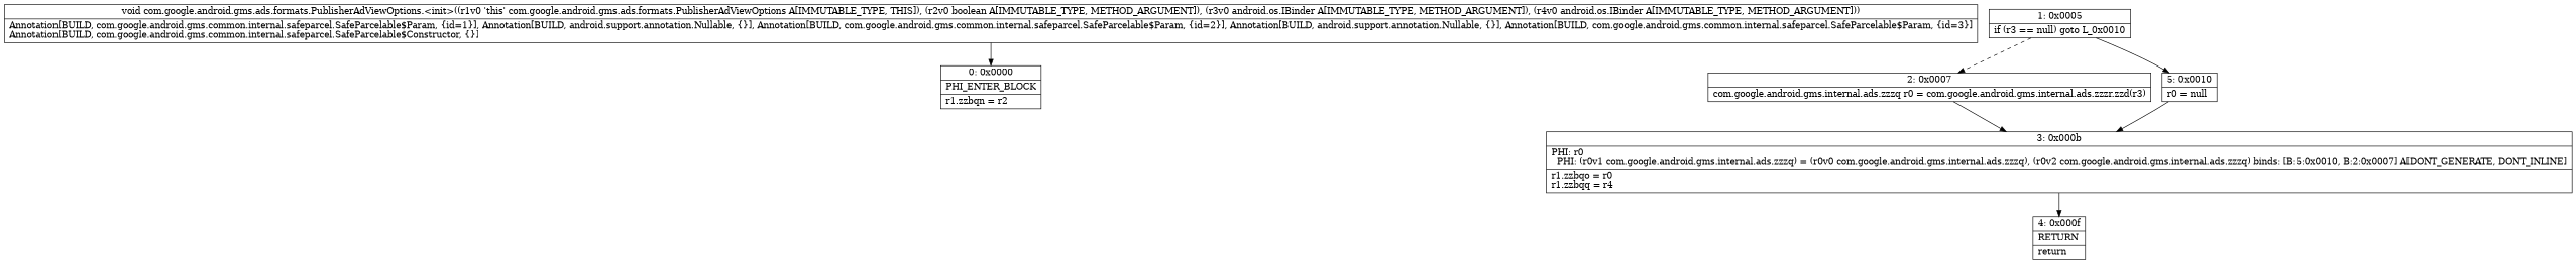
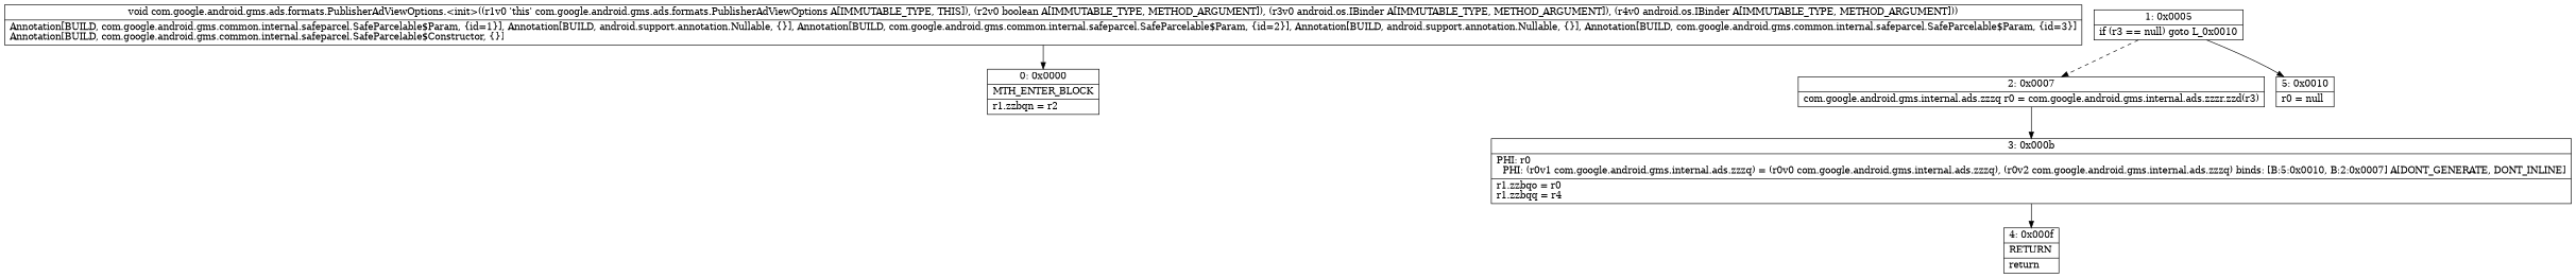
  digraph {
    node [shape=record]
-   n1 [label="{0\:\ 0x0000|PHI_ENTER_BLOCK\l|r1.zzbqn = r2\l}"]
+   n1 [label="{0\:\ 0x0000|MTH_ENTER_BLOCK\l|r1.zzbqn = r2\l}"]
    n2 [label="{1\:\ 0x0005|if (r3 == null) goto L_0x0010\l}"]
    n3 [label="{2\:\ 0x0007|com.google.android.gms.internal.ads.zzzq r0 = com.google.android.gms.internal.ads.zzzr.zzd(r3)\l}"]
    n4 [label="{5\:\ 0x0010|r0 = null\l}"]
    n5 [label="{3\:\ 0x000b|PHI: r0 \l  PHI: (r0v1 com.google.android.gms.internal.ads.zzzq) = (r0v0 com.google.android.gms.internal.ads.zzzq), (r0v2 com.google.android.gms.internal.ads.zzzq) binds: [B:5:0x0010, B:2:0x0007] A[DONT_GENERATE, DONT_INLINE]\l|r1.zzbqo = r0\lr1.zzbqq = r4\l}"]
    n6 [label="{4\:\ 0x000f|RETURN\l|return\l}"]
    n7 [label="{void com.google.android.gms.ads.formats.PublisherAdViewOptions.\<init\>((r1v0 'this' com.google.android.gms.ads.formats.PublisherAdViewOptions A[IMMUTABLE_TYPE, THIS]), (r2v0 boolean A[IMMUTABLE_TYPE, METHOD_ARGUMENT]), (r3v0 android.os.IBinder A[IMMUTABLE_TYPE, METHOD_ARGUMENT]), (r4v0 android.os.IBinder A[IMMUTABLE_TYPE, METHOD_ARGUMENT]))  | Annotation[BUILD, com.google.android.gms.common.internal.safeparcel.SafeParcelable$Param, \{id=1\}], Annotation[BUILD, android.support.annotation.Nullable, \{\}], Annotation[BUILD, com.google.android.gms.common.internal.safeparcel.SafeParcelable$Param, \{id=2\}], Annotation[BUILD, android.support.annotation.Nullable, \{\}], Annotation[BUILD, com.google.android.gms.common.internal.safeparcel.SafeParcelable$Param, \{id=3\}]\lAnnotation[BUILD, com.google.android.gms.common.internal.safeparcel.SafeParcelable$Constructor, \{\}]\l}"]
    n2 -> n3 [style=dashed]
    n2 -> n4
    n3 -> n5
-   n4 -> n5
    n5 -> n6
    n7 -> n1
  }
